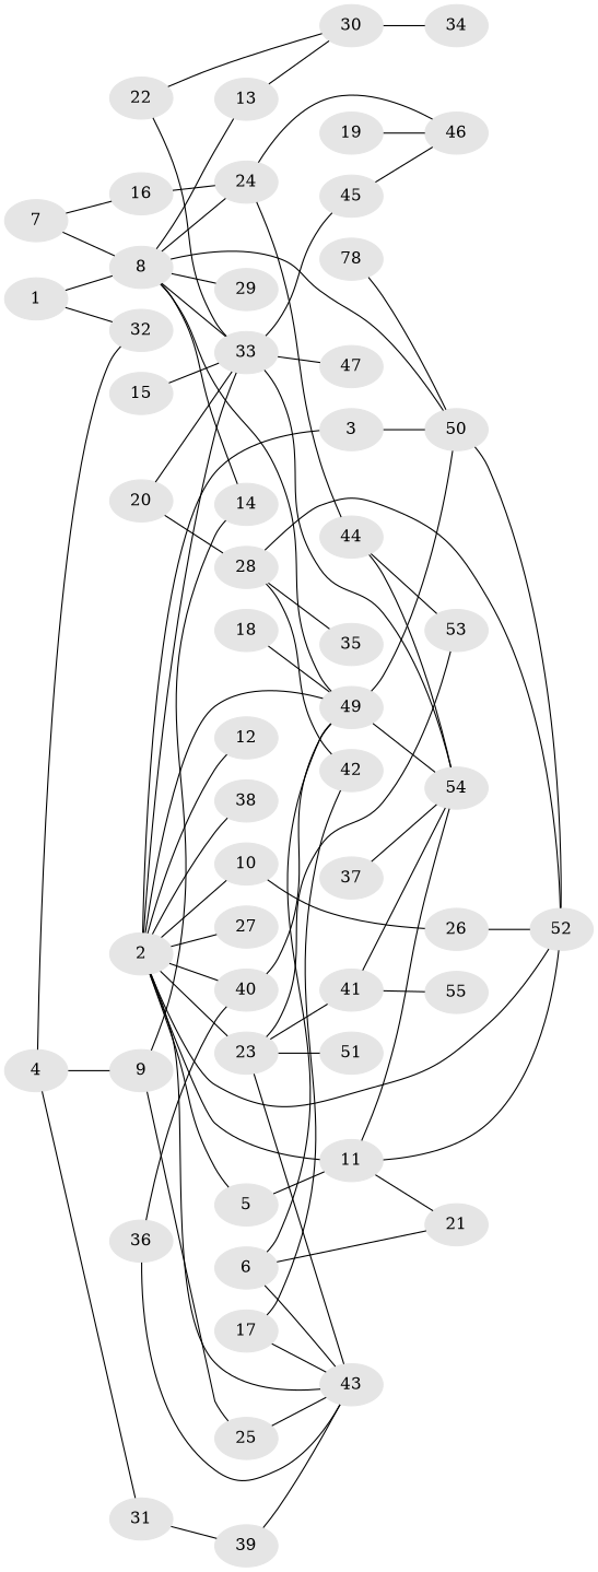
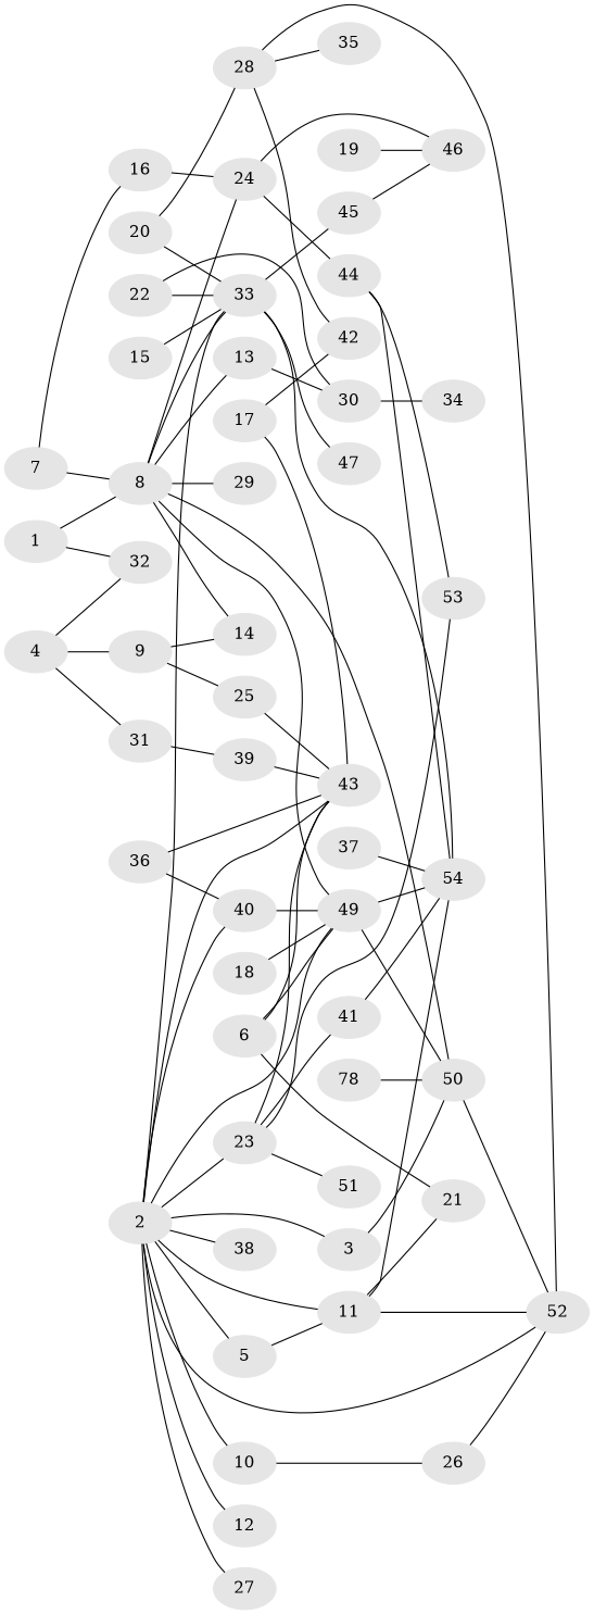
  graph {
    fontname="DejaVu Serif"
    rankdir=LR
    node [color=gray90 fontname="DejaVu Serif" style=filled]
    edge [fontname="DejaVu Serif" weight=1.0]
    1
    8
    32
    33
    49
    50
    13
    14
    24
    29
    2
    3
    5
    10
    11
    12
    23
    27
    38
    40
    43
    52
    26
    21
    54
    41
    51
    53
    45
    47
    4
    9
    31
    25
    39
    6
    7
    16
    30
    46
    44
    34
    15
    17
    42
    18
    19
    20
    28
    35
    22
-   55
    36
    37
    n55 [label=78]
    1 -- 8
    1 -- 32
    8 -- 33
    8 -- 49
    8 -- 50
    8 -- 13
    8 -- 14
    8 -- 24
    8 -- 29
    33 -- 54
    33 -- 45
    33 -- 47
    49 -- 50
    49 -- 54
    50 -- 52
    13 -- 30
    24 -- 46
    24 -- 44
    2 -- 33
    2 -- 49
    2 -- 3
    2 -- 5
    2 -- 10
    2 -- 11
    2 -- 12
    2 -- 23
    2 -- 27
    2 -- 38
    2 -- 40
    2 -- 43 [weight=2.0]
    2 -- 52
    3 -- 50
    5 -- 11
    10 -- 26
    11 -- 52
    11 -- 21
    11 -- 54
    23 -- 43
    23 -- 41
    23 -- 51
    23 -- 53
    40 -- 49
    26 -- 52
    41 -- 54
-   41 -- 55
    45 -- 46
    4 -- 32
    4 -- 9
    4 -- 31
    9 -- 14
    9 -- 25
    31 -- 39
    25 -- 43
    39 -- 43
    6 -- 49
    6 -- 43
    6 -- 21
    7 -- 8
    7 -- 16
    16 -- 24
    30 -- 34
    44 -- 54
    44 -- 53
    15 -- 33
    17 -- 43
    17 -- 42
    18 -- 49
    19 -- 46
    20 -- 33
    20 -- 28
    28 -- 52
    28 -- 42
    28 -- 35
    22 -- 33
    22 -- 30
    36 -- 40
    36 -- 43
    37 -- 54
    n55 -- 50
  }
